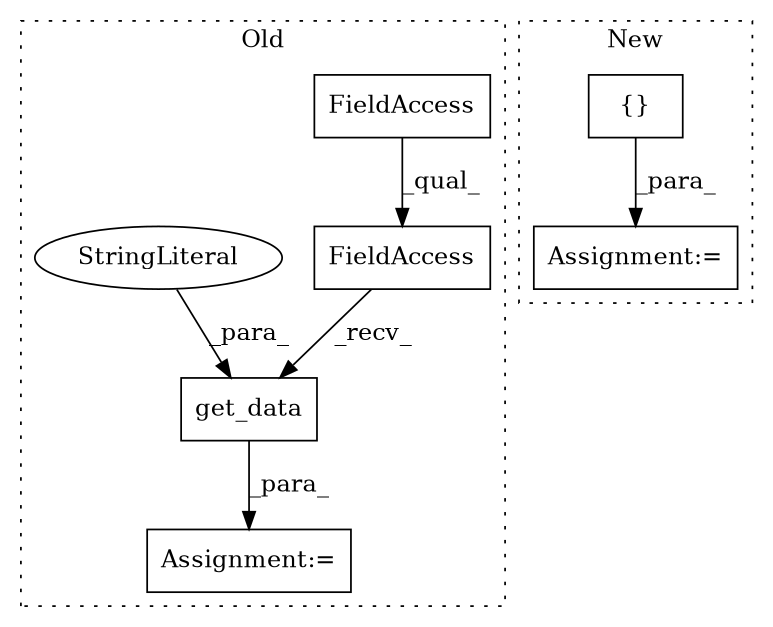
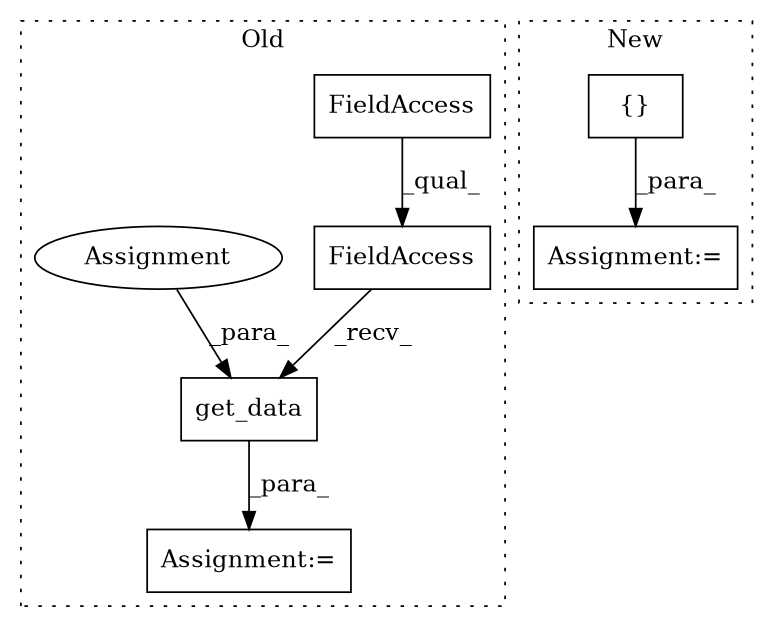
  digraph {
    node [a=7 l=1 s=4085 shape=box]
    n1 [a=32 l="9,1" label=get_data s="4107,4135"]
    n2 [label="Assignment:=" s=4236]
    n3 [a=22 l=21 label=FieldAccess]
    n4 [a=22 l=12 label=FieldAccess]
-   n5 [a=45 l=19 label=StringLiteral s=4116 shape=ellipse]
+   n5 [a=45 l=19 label=Assignment s=4116 shape=ellipse]
    n6 [a=4 l="1,1" label="{}" s="4200,4207"]
    n7 [label="Assignment:=" s=4263]
    subgraph cluster_1 {
      label=Old
      style=dotted
      n1
      n2
      n3
      n4
      n5
    }
    subgraph cluster_2 {
      label=New
      style=dotted
      n6
      n7
    }
    n1 -> n2 [label=_para_]
    n3 -> n1 [label=_recv_]
    n4 -> n3 [label=_qual_]
    n5 -> n1 [label=_para_]
    n6 -> n7 [label=_para_]
  }
